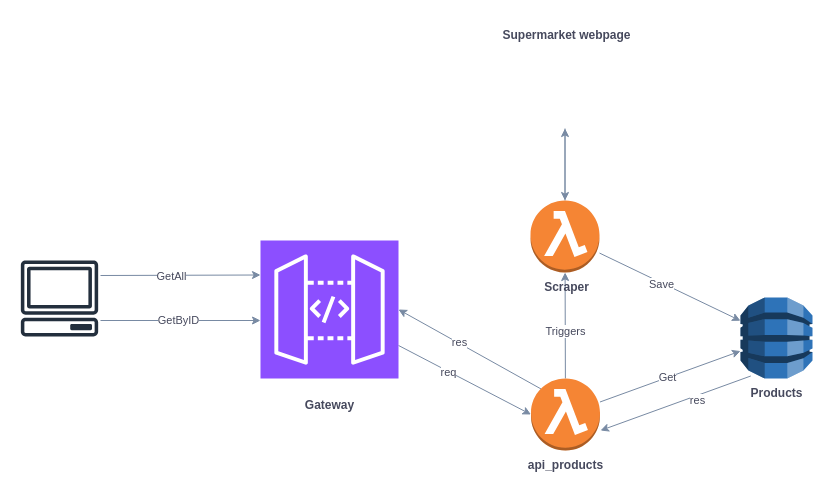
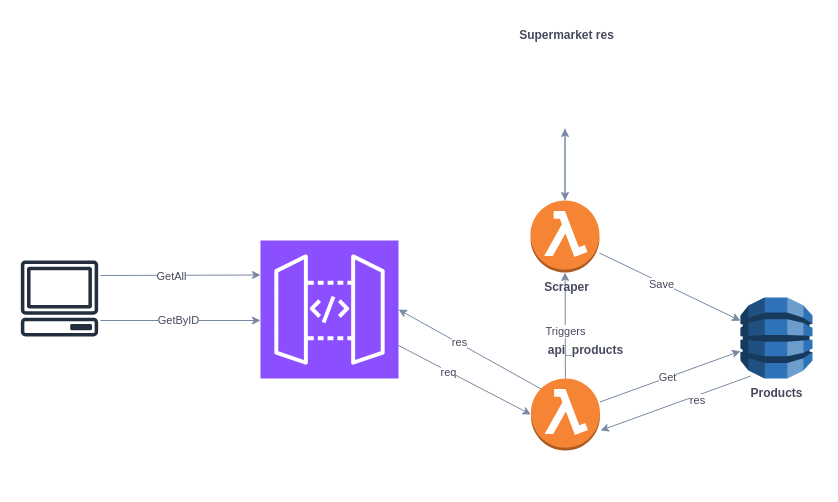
  <mxCell id="0" />
  <mxCell id="1" parent="0" />
  <mxCell id="2" style="rounded=0;orthogonalLoop=1;jettySize=auto;html=1;strokeColor=#788AA3;fontColor=#46495D;fillColor=#B2C9AB;entryX=0;entryY=0.5;entryDx=0;entryDy=0;entryPerimeter=0;" edge="1" parent="1" source="4" target="12"><mxGeometry relative="1" as="geometry" /></mxCell>
  <mxCell id="3" value="req" style="edgeLabel;html=1;align=center;verticalAlign=middle;resizable=0;points=[];strokeColor=#788AA3;fontColor=#46495D;fillColor=#B2C9AB;" vertex="1" connectable="0" parent="2"><mxGeometry x="-0.251" y="-1" relative="1" as="geometry"><mxPoint as="offset" /></mxGeometry></mxCell>
  <mxCell id="4" value="" style="sketch=0;points=[[0,0,0],[0.25,0,0],[0.5,0,0],[0.75,0,0],[1,0,0],[0,1,0],[0.25,1,0],[0.5,1,0],[0.75,1,0],[1,1,0],[0,0.25,0],[0,0.5,0],[0,0.75,0],[1,0.25,0],[1,0.5,0],[1,0.75,0]];outlineConnect=0;fontColor=#232F3E;fillColor=#8C4FFF;strokeColor=#ffffff;dashed=0;verticalLabelPosition=bottom;verticalAlign=top;align=center;html=1;fontSize=12;fontStyle=0;aspect=fixed;shape=mxgraph.aws4.resourceIcon;resIcon=mxgraph.aws4.api_gateway;" vertex="1" parent="1"><mxGeometry x="260" y="240" width="138" height="138" as="geometry" /></mxCell>
  <mxCell id="5" style="rounded=0;orthogonalLoop=1;jettySize=auto;html=1;strokeColor=#788AA3;fontColor=#46495D;fillColor=#B2C9AB;" edge="1" parent="1" source="12" target="16"><mxGeometry relative="1" as="geometry" /></mxCell>
  <mxCell id="6" value="Triggers" style="edgeLabel;html=1;align=center;verticalAlign=middle;resizable=0;points=[];strokeColor=#788AA3;fontColor=#46495D;fillColor=#B2C9AB;" vertex="1" connectable="0" parent="5"><mxGeometry x="-0.208" relative="1" as="geometry"><mxPoint y="-6" as="offset" /></mxGeometry></mxCell>
  <mxCell id="7" style="rounded=0;orthogonalLoop=1;jettySize=auto;html=1;strokeColor=#788AA3;fontColor=#46495D;fillColor=#B2C9AB;entryX=1;entryY=0.5;entryDx=0;entryDy=0;entryPerimeter=0;exitX=0.145;exitY=0.145;exitDx=0;exitDy=0;exitPerimeter=0;" edge="1" parent="1" source="12" target="4"><mxGeometry relative="1" as="geometry" /></mxCell>
  <mxCell id="8" value="res" style="edgeLabel;html=1;align=center;verticalAlign=middle;resizable=0;points=[];strokeColor=#788AA3;fontColor=#46495D;fillColor=#B2C9AB;" vertex="1" connectable="0" parent="7"><mxGeometry x="0.167" y="-1" relative="1" as="geometry"><mxPoint as="offset" /></mxGeometry></mxCell>
  <mxCell id="9" style="rounded=0;orthogonalLoop=1;jettySize=auto;html=1;strokeColor=#788AA3;fontColor=#46495D;fillColor=#B2C9AB;" edge="1" parent="1" source="12" target="20"><mxGeometry relative="1" as="geometry" /></mxCell>
  <mxCell id="10" value="" style="edgeLabel;html=1;align=center;verticalAlign=middle;resizable=0;points=[];strokeColor=#788AA3;fontColor=#46495D;fillColor=#B2C9AB;" vertex="1" connectable="0" parent="9"><mxGeometry x="-0.072" y="2" relative="1" as="geometry"><mxPoint as="offset" /></mxGeometry></mxCell>
  <mxCell id="11" value="Get" style="edgeLabel;html=1;align=center;verticalAlign=middle;resizable=0;points=[];strokeColor=#788AA3;fontColor=#46495D;fillColor=#B2C9AB;" vertex="1" connectable="0" parent="9"><mxGeometry x="-0.034" y="1" relative="1" as="geometry"><mxPoint as="offset" /></mxGeometry></mxCell>
  <mxCell id="12" value="" style="outlineConnect=0;dashed=0;verticalLabelPosition=bottom;verticalAlign=top;align=center;html=1;shape=mxgraph.aws3.lambda_function;fillColor=#F58534;gradientColor=none;strokeColor=#788AA3;fontColor=#46495D;" vertex="1" parent="1"><mxGeometry x="530.5" y="378" width="69" height="72" as="geometry" /></mxCell>
  <mxCell id="13" style="rounded=0;orthogonalLoop=1;jettySize=auto;html=1;strokeColor=#788AA3;fontColor=#46495D;fillColor=#B2C9AB;" edge="1" parent="1" source="16" target="20"><mxGeometry relative="1" as="geometry" /></mxCell>
  <mxCell id="14" value="Save" style="edgeLabel;html=1;align=center;verticalAlign=middle;resizable=0;points=[];strokeColor=#788AA3;fontColor=#46495D;fillColor=#B2C9AB;" vertex="1" connectable="0" parent="13"><mxGeometry x="-0.123" y="-1" relative="1" as="geometry"><mxPoint as="offset" /></mxGeometry></mxCell>
  <mxCell id="15" style="rounded=0;orthogonalLoop=1;jettySize=auto;html=1;strokeColor=#788AA3;fontColor=#46495D;fillColor=#B2C9AB;" edge="1" parent="1" source="16" target="25"><mxGeometry relative="1" as="geometry" /></mxCell>
  <mxCell id="16" value="" style="outlineConnect=0;dashed=0;verticalLabelPosition=bottom;verticalAlign=top;align=center;html=1;shape=mxgraph.aws3.lambda_function;fillColor=#F58534;gradientColor=none;strokeColor=#788AA3;fontColor=#46495D;" vertex="1" parent="1"><mxGeometry x="530" y="200" width="69" height="72" as="geometry" /></mxCell>
- <mxCell id="17" value="&lt;b&gt;api_products&lt;/b&gt;" style="text;html=1;align=center;verticalAlign=middle;resizable=0;points=[];autosize=1;strokeColor=none;fillColor=none;fontColor=#46495D;" vertex="1" parent="1"><mxGeometry x="514.5" y="450" width="100" height="30" as="geometry" /></mxCell>
+ <mxCell id="17" value="&lt;b&gt;api_products&lt;/b&gt;" style="text;html=1;align=center;verticalAlign=middle;resizable=0;points=[];autosize=1;strokeColor=none;fillColor=none;fontColor=#46495D;" vertex="1" parent="1"><mxGeometry x="534.5" y="335" width="100" height="30" as="geometry" /></mxCell>
  <mxCell id="18" value="&lt;b&gt;Scraper&lt;/b&gt;" style="text;html=1;align=center;verticalAlign=middle;resizable=0;points=[];autosize=1;strokeColor=none;fillColor=none;fontColor=#46495D;" vertex="1" parent="1"><mxGeometry x="530.5" y="272" width="70" height="30" as="geometry" /></mxCell>
- <mxCell id="19" value="&lt;b&gt;Gateway&lt;/b&gt;" style="text;html=1;align=center;verticalAlign=middle;resizable=0;points=[];autosize=1;strokeColor=none;fillColor=none;fontColor=#46495D;" vertex="1" parent="1"><mxGeometry x="294" y="390" width="70" height="30" as="geometry" /></mxCell>
  <mxCell id="20" value="" style="outlineConnect=0;dashed=0;verticalLabelPosition=bottom;verticalAlign=top;align=center;html=1;shape=mxgraph.aws3.dynamo_db;fillColor=#2E73B8;gradientColor=none;strokeColor=#788AA3;fontColor=#46495D;" vertex="1" parent="1"><mxGeometry x="740" y="297" width="72" height="81" as="geometry" /></mxCell>
  <mxCell id="21" value="&lt;b&gt;Products&lt;/b&gt;" style="text;html=1;align=center;verticalAlign=middle;resizable=0;points=[];autosize=1;strokeColor=none;fillColor=none;fontColor=#46495D;" vertex="1" parent="1"><mxGeometry x="736" y="378" width="80" height="30" as="geometry" /></mxCell>
  <mxCell id="22" style="rounded=0;orthogonalLoop=1;jettySize=auto;html=1;strokeColor=#788AA3;fontColor=#46495D;fillColor=#B2C9AB;exitX=0.143;exitY=0.969;exitDx=0;exitDy=0;exitPerimeter=0;" edge="1" parent="1" source="20"><mxGeometry relative="1" as="geometry"><mxPoint x="600" y="430" as="targetPoint" /></mxGeometry></mxCell>
  <mxCell id="23" value="res" style="edgeLabel;html=1;align=center;verticalAlign=middle;resizable=0;points=[];strokeColor=#788AA3;fontColor=#46495D;fillColor=#B2C9AB;" vertex="1" connectable="0" parent="22"><mxGeometry x="-0.261" y="4" relative="1" as="geometry"><mxPoint as="offset" /></mxGeometry></mxCell>
  <mxCell id="24" style="rounded=0;orthogonalLoop=1;jettySize=auto;html=1;strokeColor=#788AA3;fontColor=#46495D;fillColor=#B2C9AB;" edge="1" parent="1" source="25" target="16"><mxGeometry relative="1" as="geometry" /></mxCell>
  <mxCell id="25" value="" style="shape=image;html=1;verticalAlign=top;verticalLabelPosition=bottom;labelBackgroundColor=#ffffff;imageAspect=0;aspect=fixed;image=https://cdn1.iconfinder.com/data/icons/social-media-vol-3/24/_wordpress-128.png;strokeColor=#788AA3;fontColor=#46495D;fillColor=#B2C9AB;" vertex="1" parent="1"><mxGeometry x="524.5" y="48" width="80" height="80" as="geometry" /></mxCell>
- <mxCell id="26" value="&lt;b&gt;Supermarket webpage&lt;/b&gt;" style="text;html=1;align=center;verticalAlign=middle;resizable=0;points=[];autosize=1;strokeColor=none;fillColor=none;fontColor=#46495D;" vertex="1" parent="1"><mxGeometry x="490.5" y="20" width="150" height="30" as="geometry" /></mxCell>
+ <mxCell id="26" value="&lt;b&gt;Supermarket res&lt;/b&gt;" style="text;html=1;align=center;verticalAlign=middle;resizable=0;points=[];autosize=1;strokeColor=none;fillColor=none;fontColor=#46495D;" vertex="1" parent="1"><mxGeometry x="490.5" y="20" width="150" height="30" as="geometry" /></mxCell>
  <mxCell id="27" style="rounded=0;orthogonalLoop=1;jettySize=auto;html=1;strokeColor=#788AA3;fontColor=#46495D;fillColor=#B2C9AB;" edge="1" parent="1"><mxGeometry relative="1" as="geometry"><mxPoint x="100" y="320" as="sourcePoint" /><mxPoint x="260" y="320" as="targetPoint" /></mxGeometry></mxCell>
  <mxCell id="28" value="GetByID" style="edgeLabel;html=1;align=center;verticalAlign=middle;resizable=0;points=[];strokeColor=#788AA3;fontColor=#46495D;fillColor=#B2C9AB;" vertex="1" connectable="0" parent="27"><mxGeometry x="-0.036" y="1" relative="1" as="geometry"><mxPoint as="offset" /></mxGeometry></mxCell>
  <mxCell id="29" value="" style="sketch=0;outlineConnect=0;fontColor=#232F3E;gradientColor=none;fillColor=#232F3D;strokeColor=none;dashed=0;verticalLabelPosition=bottom;verticalAlign=top;align=center;html=1;fontSize=12;fontStyle=0;aspect=fixed;pointerEvents=1;shape=mxgraph.aws4.client;" vertex="1" parent="1"><mxGeometry x="20" y="260" width="78" height="76" as="geometry" /></mxCell>
  <mxCell id="30" style="rounded=0;orthogonalLoop=1;jettySize=auto;html=1;entryX=0;entryY=0.25;entryDx=0;entryDy=0;entryPerimeter=0;strokeColor=#788AA3;fontColor=#46495D;fillColor=#B2C9AB;" edge="1" parent="1" target="4"><mxGeometry relative="1" as="geometry"><mxPoint x="100" y="275" as="sourcePoint" /></mxGeometry></mxCell>
  <mxCell id="31" value="GetAll" style="edgeLabel;html=1;align=center;verticalAlign=middle;resizable=0;points=[];strokeColor=#788AA3;fontColor=#46495D;fillColor=#B2C9AB;" vertex="1" connectable="0" parent="30"><mxGeometry x="-0.122" y="-1" relative="1" as="geometry"><mxPoint as="offset" /></mxGeometry></mxCell>
